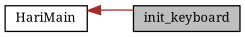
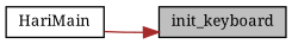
  digraph {
    rankdir=RL
    fontname="Noto Serif"
    node [color=black fontname="Noto Serif" fontsize=10 shape=record style=filled]
    n1 [fillcolor=grey75 fontcolor=black height=0.2 label=init_keyboard width=0.4]
    n2 [fillcolor=white height=0.2 label=HariMain width=0.4]
-   n2 -> n1 [color=brown dir=back fontname="Noto Serif" fontsize=10 labelfontname=Helvetica labelfontsize=10 style=solid]
+   n1 -> n2 [color=brown dir=back fontname="Noto Serif" fontsize=10 labelfontname=Helvetica labelfontsize=10 style=solid]
  }
